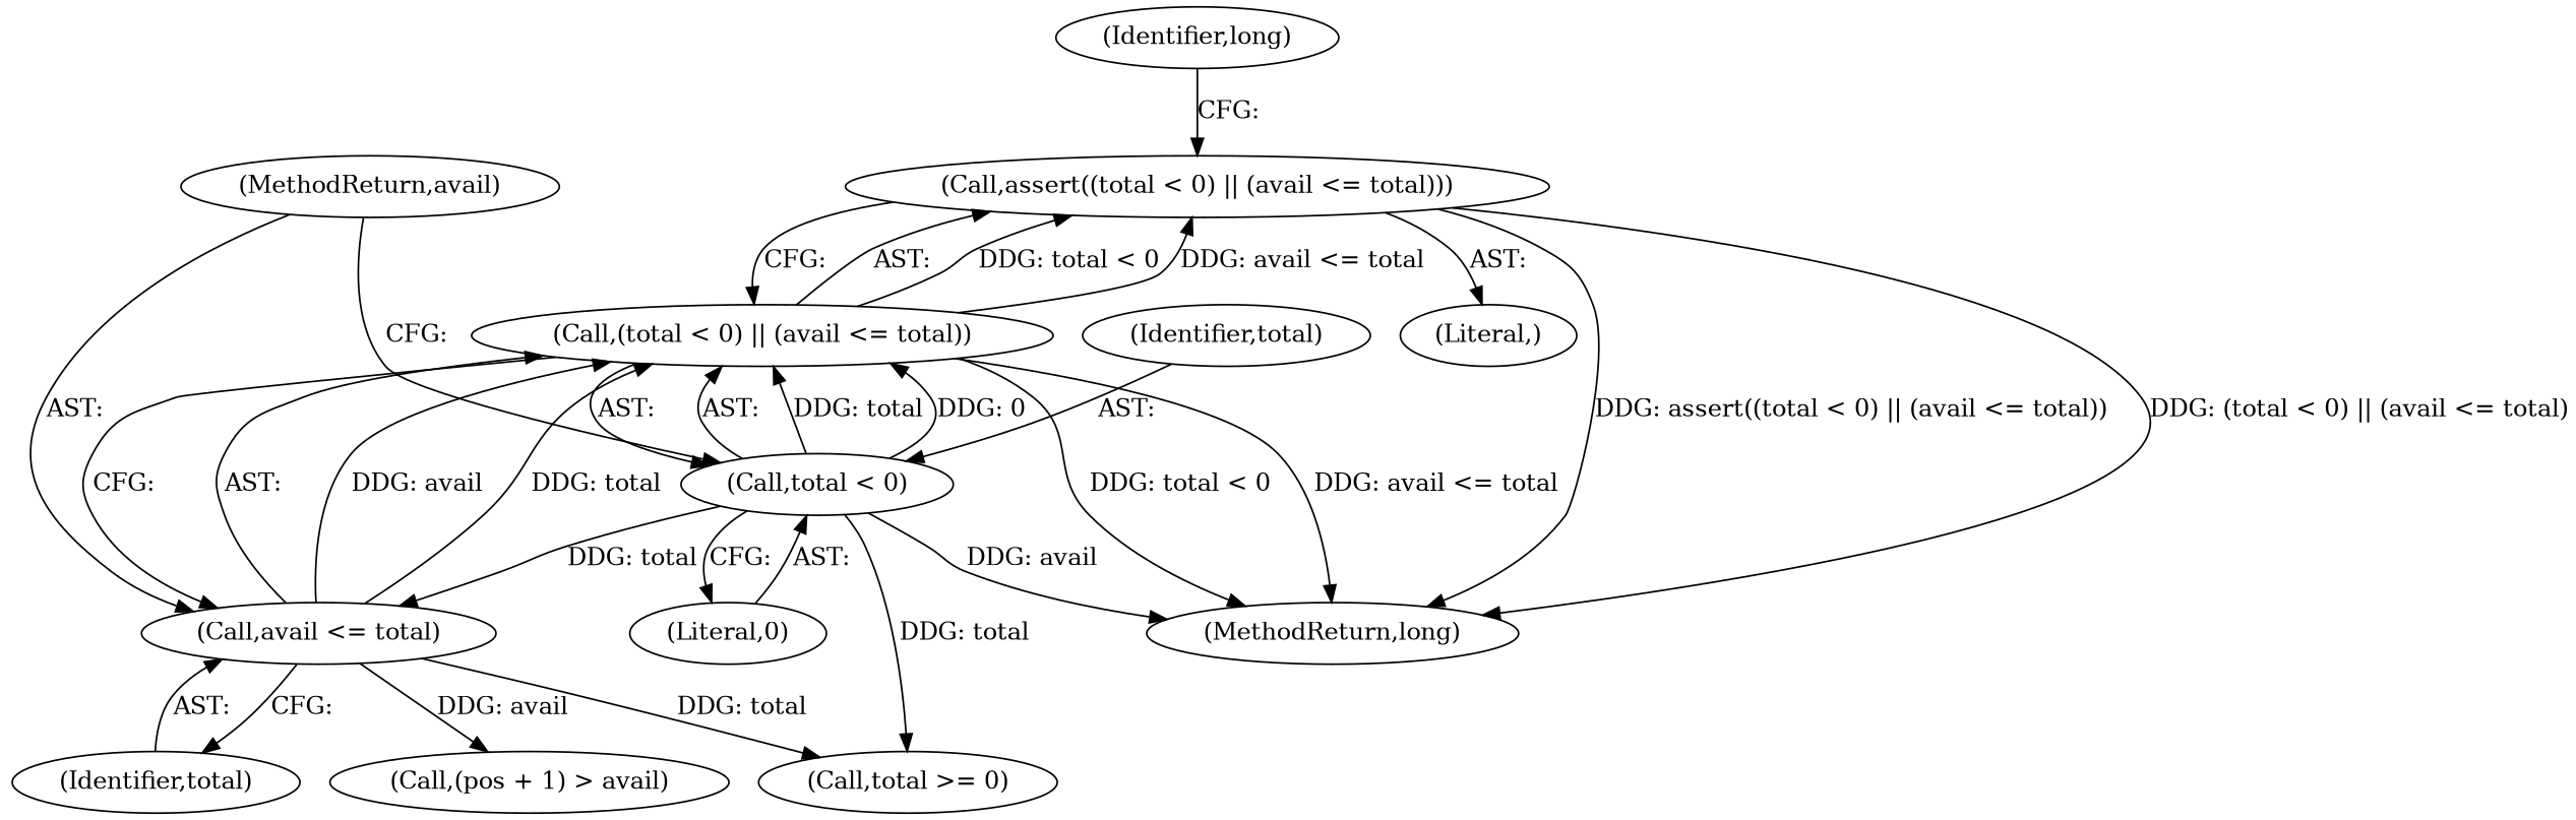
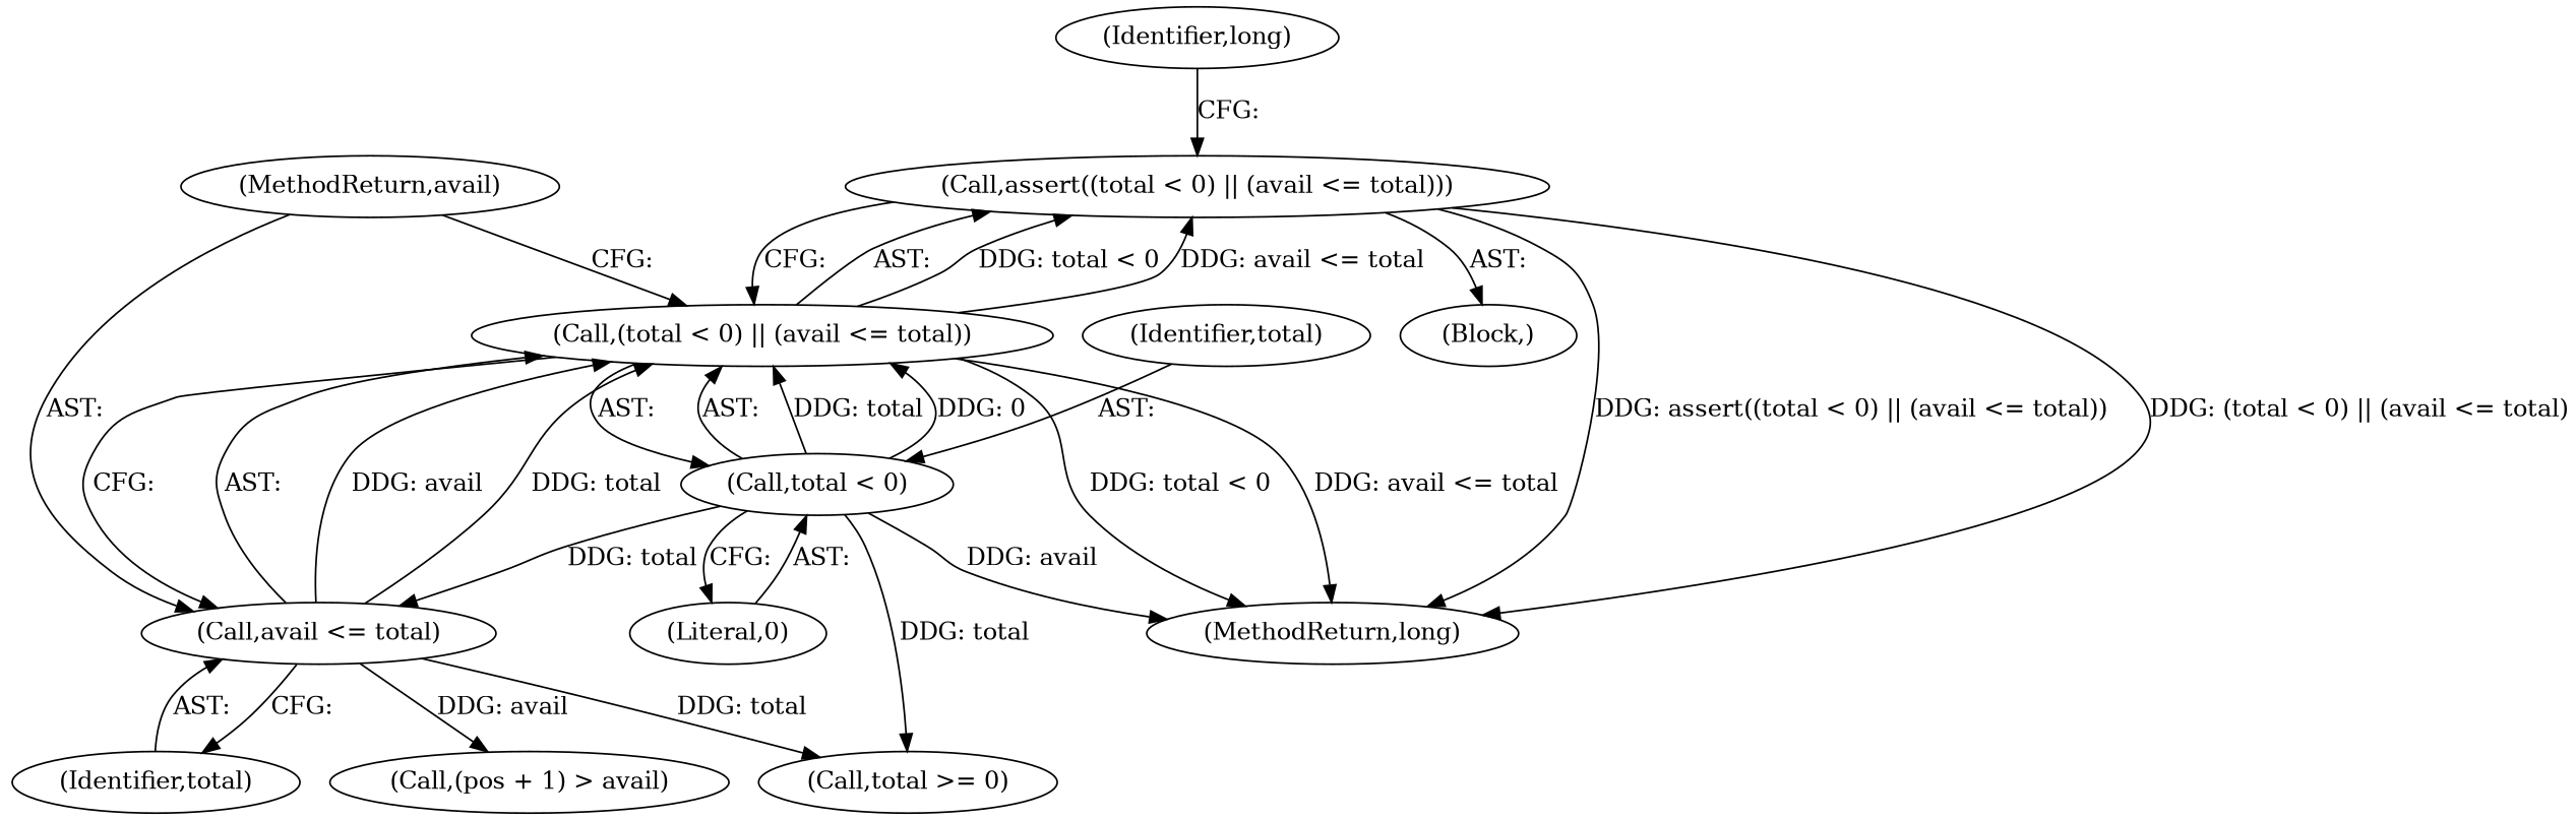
  digraph {
    n1 [label="(Call,assert((total < 0) || (avail <= total)))"]
    n2 [label="(Call,(total < 0) || (avail <= total))"]
    n3 [label="(MethodReturn,long)"]
-   n4 [label="(Literal,)"]
+   n4 [label="(Block,)"]
    n5 [label="(Call,total < 0)"]
    n6 [label="(Call,avail <= total)"]
    n7 [label="(Literal,0)"]
    n8 [label="(Call,total >= 0)"]
    n9 [label="(Call,(pos + 1) > avail)"]
    n10 [label="(Identifier,total)"]
    n11 [label="(Identifier,total)"]
    n12 [label="(Identifier,long)"]
    n13 [label="(MethodReturn,avail)"]
    n1 -> n2 [label="CFG: "]
    n1 -> n3 [label="DDG: (total < 0) || (avail <= total)"]
    n1 -> n3 [label="DDG: assert((total < 0) || (avail <= total))"]
    n1 -> n4 [label="AST: "]
    n2 -> n1 [label="AST: "]
    n2 -> n1 [label="DDG: total < 0"]
    n2 -> n1 [label="DDG: avail <= total"]
    n2 -> n3 [label="DDG: avail <= total"]
    n2 -> n3 [label="DDG: total < 0"]
    n2 -> n5 [label="AST: "]
    n2 -> n6 [label="CFG: "]
    n5 -> n2 [label="AST: "]
    n5 -> n2 [label="DDG: total"]
    n5 -> n2 [label="DDG: 0"]
    n5 -> n3 [label="DDG: avail"]
    n5 -> n6 [label="DDG: total"]
    n5 -> n7 [label="CFG: "]
    n5 -> n8 [label="DDG: total"]
    n6 -> n2 [label="AST: "]
    n6 -> n2 [label="DDG: avail"]
    n6 -> n2 [label="DDG: total"]
    n6 -> n8 [label="DDG: total"]
    n6 -> n9 [label="DDG: avail"]
    n6 -> n10 [label="CFG: "]
    n7 -> n5 [label="AST: "]
    n10 -> n6 [label="AST: "]
    n11 -> n5 [label="AST: "]
    n12 -> n1 [label="CFG: "]
-   n13 -> n5 [label="CFG: "]
+   n13 -> n2 [label="CFG: "]
    n13 -> n6 [label="AST: "]
  }
